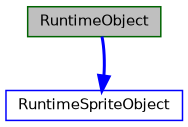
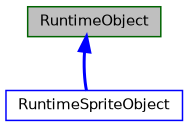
  digraph {
    node [fontname=Helvetica fontsize=10 shape=record style=filled]
    n1 [color=darkgreen fillcolor=grey75 fontcolor=black height=0.2 label=RuntimeObject width=0.4]
    n2 [color=blue fillcolor=white height=0.2 label=RuntimeSpriteObject width=0.4]
-   n2 -> n1 [color=blue dir=back fontname=Helvetica fontsize=10 labelfontname=Helvetica labelfontsize=10 style=bold]
+   n1 -> n2 [color=blue dir=back fontname=Helvetica fontsize=10 labelfontname=Helvetica labelfontsize=10 style=bold]
  }
